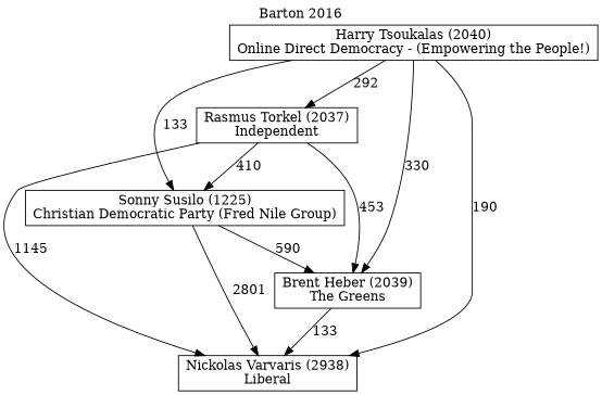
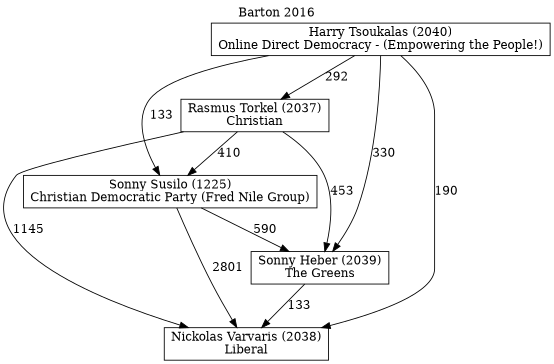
  digraph {
    label="Barton 2016"
    labelloc=t
    mclimit=10
    node [shape=box]
-   n1 [label="Nickolas Varvaris (2938)\nLiberal"]
-   n2 [label="Brent Heber (2039)\nThe Greens"]
+   n1 [label="Nickolas Varvaris (2038)\nLiberal"]
+   n2 [label="Sonny Heber (2039)\nThe Greens"]
    n3 [label="Sonny Susilo (1225)\nChristian Democratic Party (Fred Nile Group)"]
-   n4 [label="Rasmus Torkel (2037)\nIndependent"]
+   n4 [label="Rasmus Torkel (2037)\nChristian"]
    n5 [label="Harry Tsoukalas (2040)\nOnline Direct Democracy - (Empowering the People!)"]
    n2 -> n1 [label=133]
    n3 -> n1 [label=2801]
    n3 -> n2 [label=590]
    n4 -> n1 [label=1145]
    n4 -> n2 [label=453]
    n4 -> n3 [label=410]
    n5 -> n1 [label=190]
    n5 -> n2 [label=330]
    n5 -> n3 [label=133]
    n5 -> n4 [label=292]
  }
